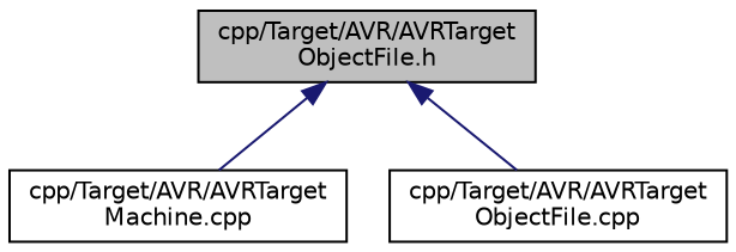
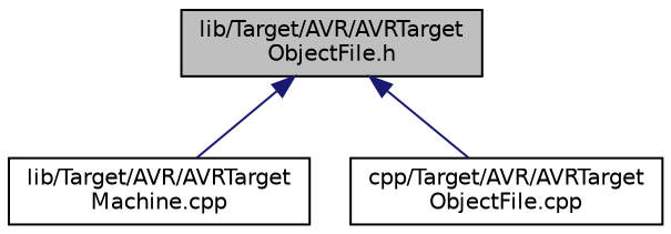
  digraph {
    node [color=black fontname=Helvetica fontsize=10 shape=record]
    edge [color=midnightblue dir=back fontname=Helvetica fontsize=10 labelfontname=Helvetica labelfontsize=10 style=solid]
-   n1 [fillcolor=grey75 fontcolor=black height=0.2 label="cpp/Target/AVR/AVRTarget\lObjectFile.h" style=filled width=0.4]
-   n2 [height=0.2 label="cpp/Target/AVR/AVRTarget\lMachine.cpp" width=0.4]
+   n1 [fillcolor=grey75 fontcolor=black height=0.2 label="lib/Target/AVR/AVRTarget\lObjectFile.h" style=filled width=0.4]
+   n2 [height=0.2 label="lib/Target/AVR/AVRTarget\lMachine.cpp" width=0.4]
    n3 [height=0.2 label="cpp/Target/AVR/AVRTarget\lObjectFile.cpp" width=0.4]
    n1 -> n2
    n1 -> n3
  }
